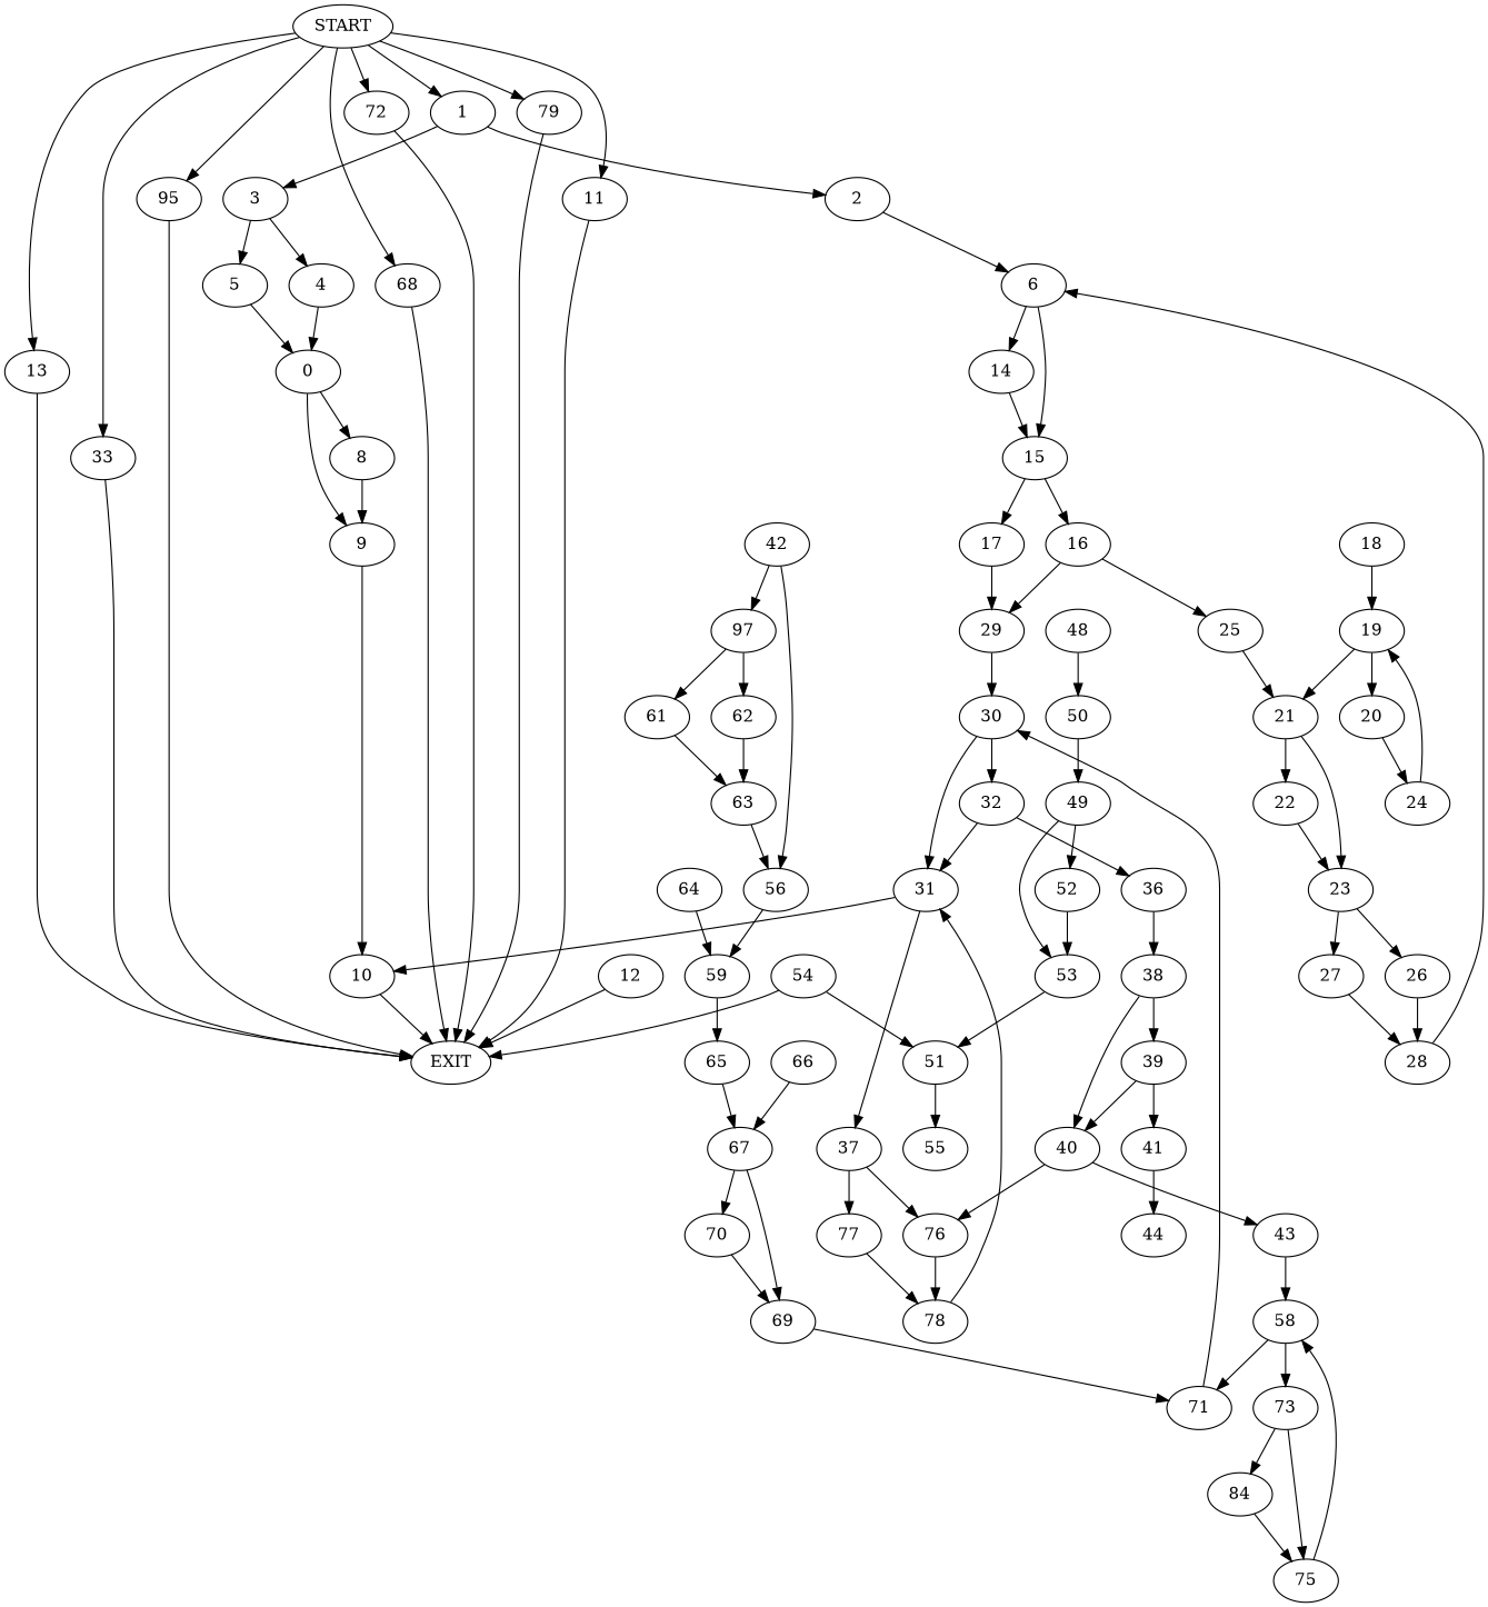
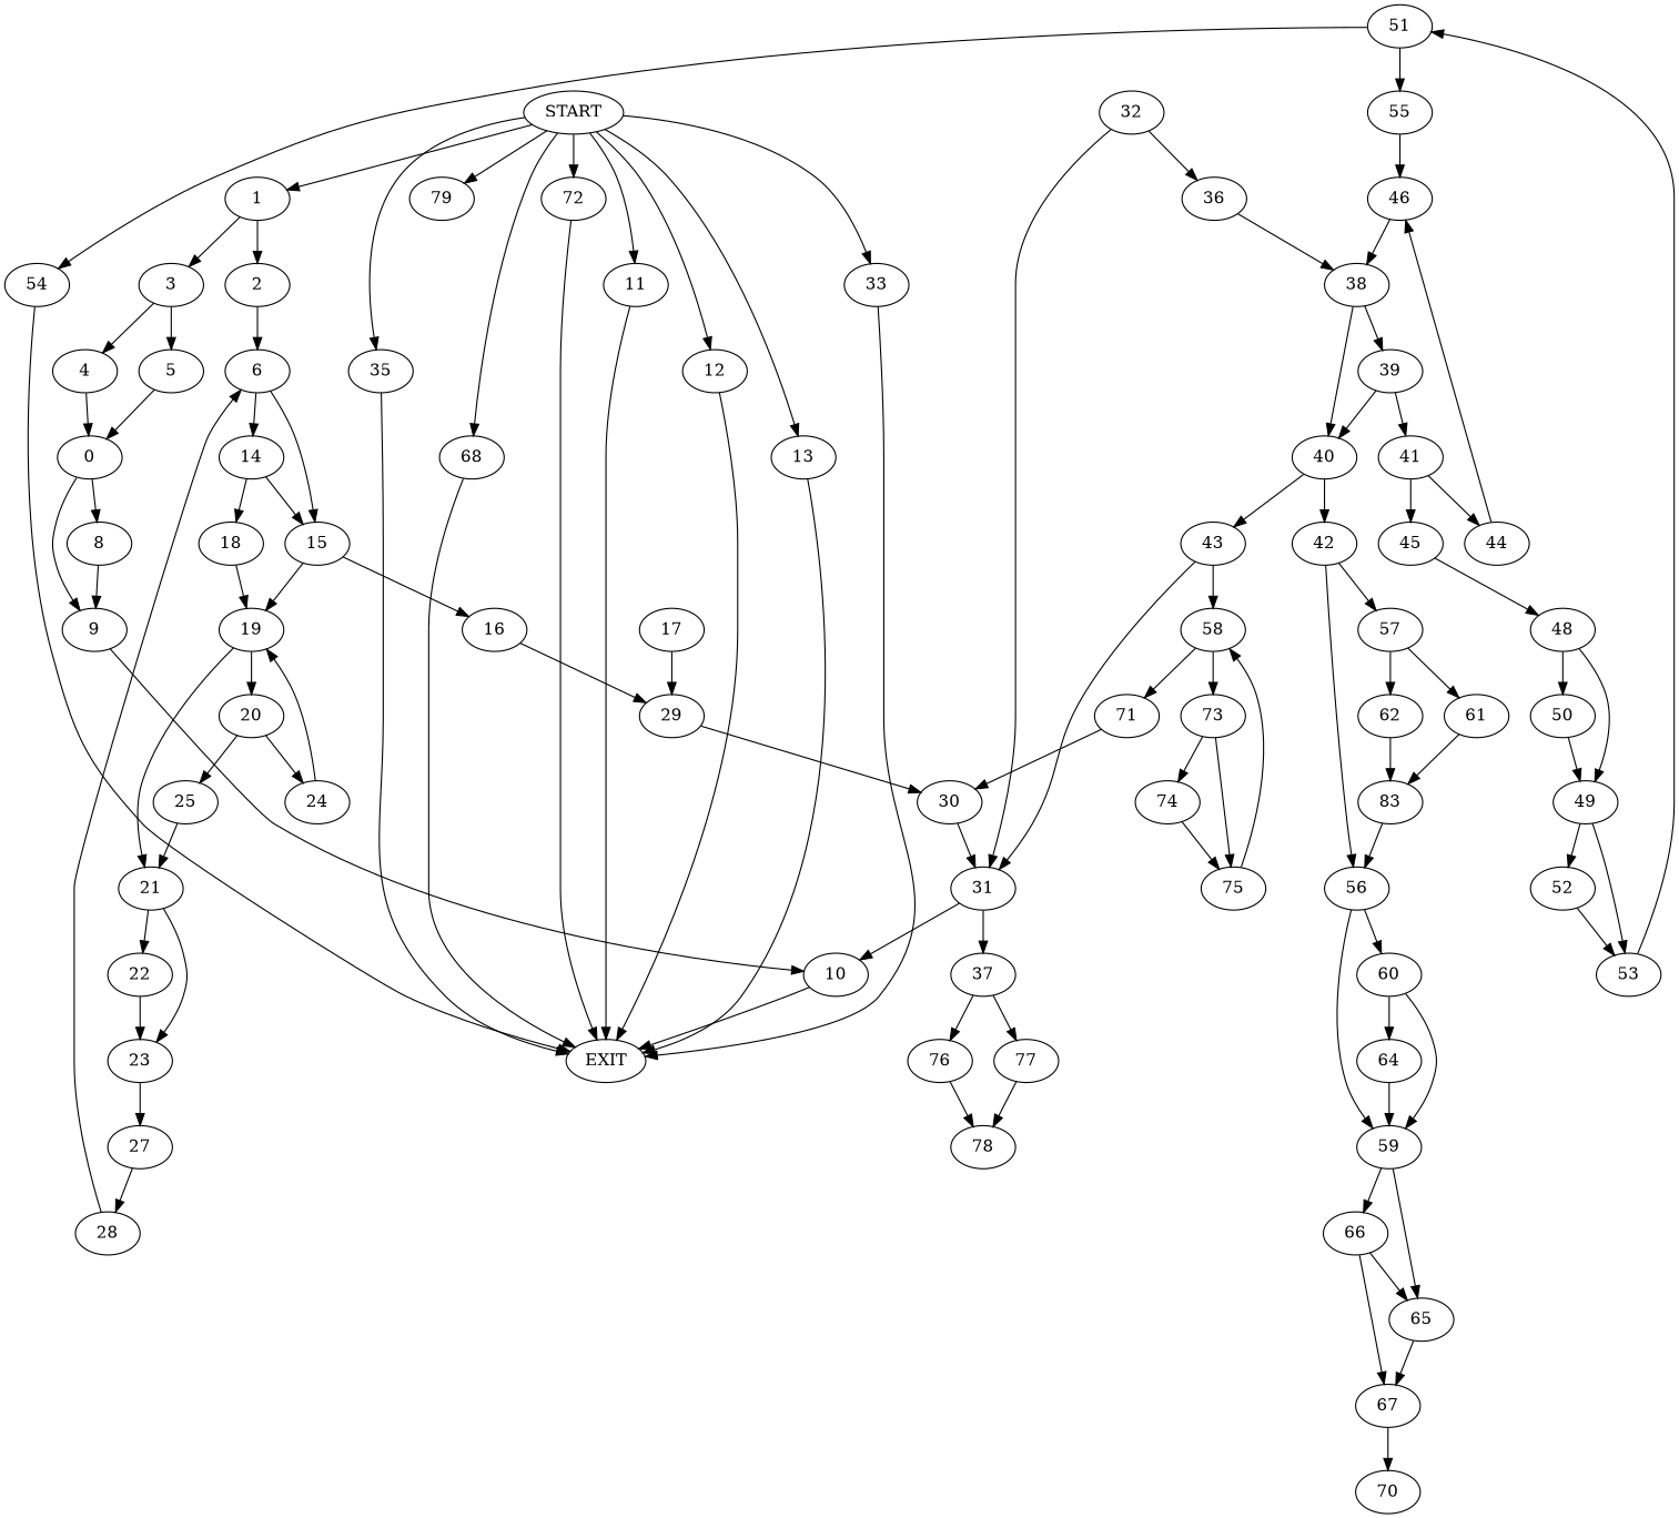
  digraph {
    n1 [label=START]
    1
    11
    12
    13
    33
-   35 [label=95]
+   35
    68
    72
    79
    2
    3
    n13 [label=EXIT]
    6
    4
    5
    14
    15
    n19 [label=0]
    8
    9
    18
    16
    17
    10
    19
    29
    30
    20
    21
    24
    25
    22
    23
-   26
    27
    28
    31
    32
    37
    36
    76
    77
    38
    39
    40
    78
    41
    42
    43
    44
+   45
    56
-   57 [label=97]
+   57
    58
+   46
    48
    59
+   60
    61
    62
    71
    73
    49
    50
    51
    54
    55
    52
    53
    65
    66
    64
-   63
-   74 [label=84]
+   63 [label=83]
+   74
    75
    67
-   69
    70
    n1 -> 1
    n1 -> 11
+   n1 -> 12
    n1 -> 13
    n1 -> 33
    n1 -> 35
    n1 -> 68
    n1 -> 72
    n1 -> 79
    1 -> 2
    1 -> 3
    11 -> n13
    12 -> n13
    13 -> n13
    33 -> n13
    35 -> n13
    68 -> n13
    72 -> n13
-   79 -> n13
    2 -> 6
    3 -> 4
    3 -> 5
    6 -> 14
    6 -> 15
    4 -> n19
    5 -> n19
    14 -> 15
+   14 -> 18
    15 -> 16
-   15 -> 17
+   15 -> 19
    n19 -> 8
    n19 -> 9
    8 -> 9
    9 -> 10
    18 -> 19
    16 -> 29
    17 -> 29
    10 -> n13
    19 -> 20
    19 -> 21
    29 -> 30
    30 -> 31
-   30 -> 32
    20 -> 24
-   16 -> 25
+   20 -> 25
    21 -> 22
    21 -> 23
    24 -> 19
    25 -> 21
    22 -> 23
-   23 -> 26
    23 -> 27
-   26 -> 28
    27 -> 28
    28 -> 6
    31 -> 10
    31 -> 37
    32 -> 31
    32 -> 36
    37 -> 76
    37 -> 77
    36 -> 38
    76 -> 78
    77 -> 78
    38 -> 39
    38 -> 40
    39 -> 40
    39 -> 41
-   40 -> 76
+   40 -> 42
    40 -> 43
-   78 -> 31
+   43 -> 31
    41 -> 44
+   41 -> 45
    42 -> 56
    42 -> 57
    43 -> 58
+   44 -> 46
+   45 -> 48
    56 -> 59
+   56 -> 60
    57 -> 61
    57 -> 62
    58 -> 71
    58 -> 73
+   46 -> 38
+   48 -> 49
    48 -> 50
    59 -> 65
+   59 -> 66
+   60 -> 59
+   60 -> 64
    61 -> 63
    62 -> 63
    71 -> 30
    73 -> 74
    73 -> 75
    49 -> 52
    49 -> 53
    50 -> 49
-   54 -> 51
+   51 -> 54
    51 -> 55
    54 -> n13
+   55 -> 46
    52 -> 53
    53 -> 51
    65 -> 67
+   66 -> 65
    66 -> 67
    64 -> 59
    63 -> 56
    74 -> 75
    75 -> 58
-   67 -> 69
    67 -> 70
-   69 -> 71
-   70 -> 69
  }
